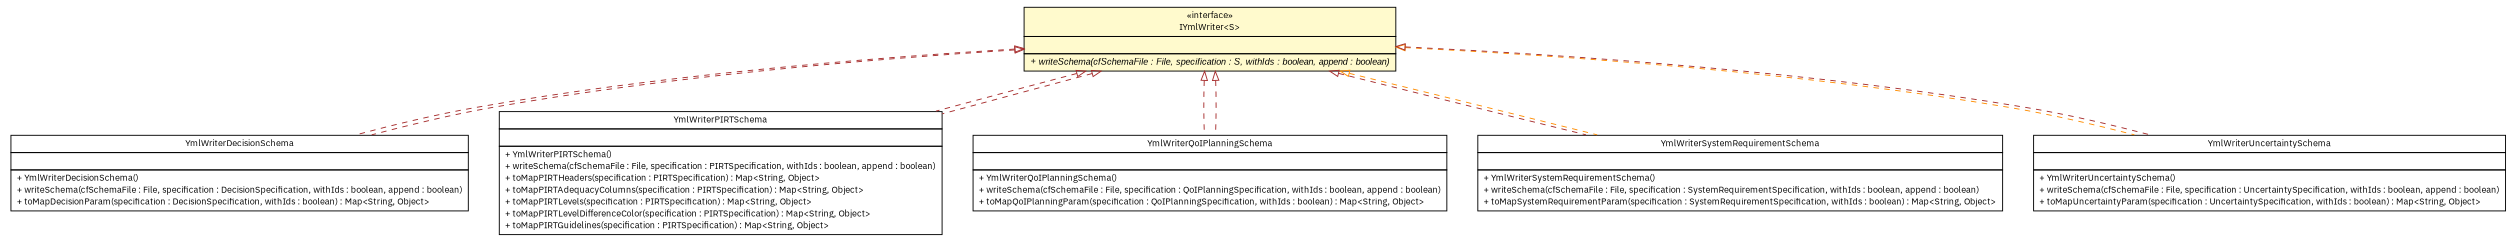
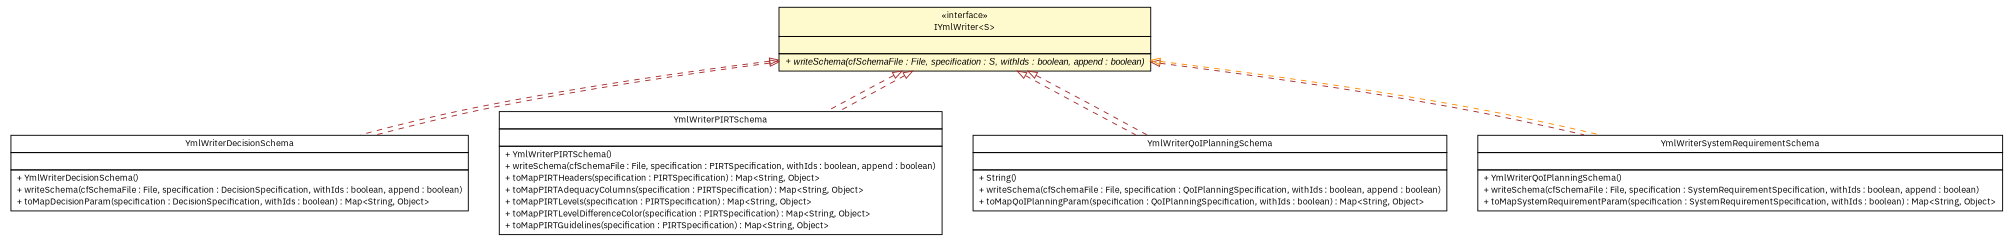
  digraph {
    fontname="IBM Plex Sans"
    nodesep=0.25
    ranksep=0.5
    node [fontcolor=black fontname="IBM Plex Sans" fontsize=10.0 shape=plaintext]
    edge [arrowtail=empty color=brown dir=back fontname="IBM Plex Sans" fontsize=10 headport=p labelfontname=arial labelfontsize=10 style=dashed tailport=p]
    n1 [label=<<table title="gov.sandia.cf.application.configuration.decision.YmlWriterDecisionSchema" border="0" cellborder="1" cellspacing="0" cellpadding="2" port="p" href="./decision/YmlWriterDecisionSchema.html"> 		<tr><td><table border="0" cellspacing="0" cellpadding="1"> <tr><td align="center" balign="center"> YmlWriterDecisionSchema </td></tr> 		</table></td></tr> 		<tr><td><table border="0" cellspacing="0" cellpadding="1"> <tr><td align="left" balign="left">  </td></tr> 		</table></td></tr> 		<tr><td><table border="0" cellspacing="0" cellpadding="1"> <tr><td align="left" balign="left"> + YmlWriterDecisionSchema() </td></tr> <tr><td align="left" balign="left"> + writeSchema(cfSchemaFile : File, specification : DecisionSpecification, withIds : boolean, append : boolean) </td></tr> <tr><td align="left" balign="left"> + toMapDecisionParam(specification : DecisionSpecification, withIds : boolean) : Map&lt;String, Object&gt; </td></tr> 		</table></td></tr> 		</table>>]
    n2 [label=<<table title="gov.sandia.cf.application.configuration.IYmlWriter" border="0" cellborder="1" cellspacing="0" cellpadding="2" port="p" bgcolor="lemonChiffon" href="./IYmlWriter.html"> 		<tr><td><table border="0" cellspacing="0" cellpadding="1"> <tr><td align="center" balign="center"> &#171;interface&#187; </td></tr> <tr><td align="center" balign="center"> IYmlWriter&lt;S&gt; </td></tr> 		</table></td></tr> 		<tr><td><table border="0" cellspacing="0" cellpadding="1"> <tr><td align="left" balign="left">  </td></tr> 		</table></td></tr> 		<tr><td><table border="0" cellspacing="0" cellpadding="1"> <tr><td align="left" balign="left"><font face="arial italic" point-size="10.0"> + writeSchema(cfSchemaFile : File, specification : S, withIds : boolean, append : boolean) </font></td></tr> 		</table></td></tr> 		</table>>]
    n3 [label=<<table title="gov.sandia.cf.application.configuration.pirt.YmlWriterPIRTSchema" border="0" cellborder="1" cellspacing="0" cellpadding="2" port="p" href="./pirt/YmlWriterPIRTSchema.html"> 		<tr><td><table border="0" cellspacing="0" cellpadding="1"> <tr><td align="center" balign="center"> YmlWriterPIRTSchema </td></tr> 		</table></td></tr> 		<tr><td><table border="0" cellspacing="0" cellpadding="1"> <tr><td align="left" balign="left">  </td></tr> 		</table></td></tr> 		<tr><td><table border="0" cellspacing="0" cellpadding="1"> <tr><td align="left" balign="left"> + YmlWriterPIRTSchema() </td></tr> <tr><td align="left" balign="left"> + writeSchema(cfSchemaFile : File, specification : PIRTSpecification, withIds : boolean, append : boolean) </td></tr> <tr><td align="left" balign="left"> + toMapPIRTHeaders(specification : PIRTSpecification) : Map&lt;String, Object&gt; </td></tr> <tr><td align="left" balign="left"> + toMapPIRTAdequacyColumns(specification : PIRTSpecification) : Map&lt;String, Object&gt; </td></tr> <tr><td align="left" balign="left"> + toMapPIRTLevels(specification : PIRTSpecification) : Map&lt;String, Object&gt; </td></tr> <tr><td align="left" balign="left"> + toMapPIRTLevelDifferenceColor(specification : PIRTSpecification) : Map&lt;String, Object&gt; </td></tr> <tr><td align="left" balign="left"> + toMapPIRTGuidelines(specification : PIRTSpecification) : Map&lt;String, Object&gt; </td></tr> 		</table></td></tr> 		</table>>]
-   n4 [label=<<table title="gov.sandia.cf.application.configuration.qoiplanning.YmlWriterQoIPlanningSchema" border="0" cellborder="1" cellspacing="0" cellpadding="2" port="p" href="./qoiplanning/YmlWriterQoIPlanningSchema.html"> 		<tr><td><table border="0" cellspacing="0" cellpadding="1"> <tr><td align="center" balign="center"> YmlWriterQoIPlanningSchema </td></tr> 		</table></td></tr> 		<tr><td><table border="0" cellspacing="0" cellpadding="1"> <tr><td align="left" balign="left">  </td></tr> 		</table></td></tr> 		<tr><td><table border="0" cellspacing="0" cellpadding="1"> <tr><td align="left" balign="left"> + YmlWriterQoIPlanningSchema() </td></tr> <tr><td align="left" balign="left"> + writeSchema(cfSchemaFile : File, specification : QoIPlanningSpecification, withIds : boolean, append : boolean) </td></tr> <tr><td align="left" balign="left"> + toMapQoIPlanningParam(specification : QoIPlanningSpecification, withIds : boolean) : Map&lt;String, Object&gt; </td></tr> 		</table></td></tr> 		</table>>]
-   n5 [label=<<table title="gov.sandia.cf.application.configuration.requirement.YmlWriterSystemRequirementSchema" border="0" cellborder="1" cellspacing="0" cellpadding="2" port="p" href="./requirement/YmlWriterSystemRequirementSchema.html"> 		<tr><td><table border="0" cellspacing="0" cellpadding="1"> <tr><td align="center" balign="center"> YmlWriterSystemRequirementSchema </td></tr> 		</table></td></tr> 		<tr><td><table border="0" cellspacing="0" cellpadding="1"> <tr><td align="left" balign="left">  </td></tr> 		</table></td></tr> 		<tr><td><table border="0" cellspacing="0" cellpadding="1"> <tr><td align="left" balign="left"> + YmlWriterSystemRequirementSchema() </td></tr> <tr><td align="left" balign="left"> + writeSchema(cfSchemaFile : File, specification : SystemRequirementSpecification, withIds : boolean, append : boolean) </td></tr> <tr><td align="left" balign="left"> + toMapSystemRequirementParam(specification : SystemRequirementSpecification, withIds : boolean) : Map&lt;String, Object&gt; </td></tr> 		</table></td></tr> 		</table>>]
-   n6 [label=<<table title="gov.sandia.cf.application.configuration.uncertainty.YmlWriterUncertaintySchema" border="0" cellborder="1" cellspacing="0" cellpadding="2" port="p" href="./uncertainty/YmlWriterUncertaintySchema.html"> 		<tr><td><table border="0" cellspacing="0" cellpadding="1"> <tr><td align="center" balign="center"> YmlWriterUncertaintySchema </td></tr> 		</table></td></tr> 		<tr><td><table border="0" cellspacing="0" cellpadding="1"> <tr><td align="left" balign="left">  </td></tr> 		</table></td></tr> 		<tr><td><table border="0" cellspacing="0" cellpadding="1"> <tr><td align="left" balign="left"> + YmlWriterUncertaintySchema() </td></tr> <tr><td align="left" balign="left"> + writeSchema(cfSchemaFile : File, specification : UncertaintySpecification, withIds : boolean, append : boolean) </td></tr> <tr><td align="left" balign="left"> + toMapUncertaintyParam(specification : UncertaintySpecification, withIds : boolean) : Map&lt;String, Object&gt; </td></tr> 		</table></td></tr> 		</table>>]
+   n4 [label=<<table title="gov.sandia.cf.application.configuration.qoiplanning.YmlWriterQoIPlanningSchema" border="0" cellborder="1" cellspacing="0" cellpadding="2" port="p" href="./qoiplanning/YmlWriterQoIPlanningSchema.html"> 		<tr><td><table border="0" cellspacing="0" cellpadding="1"> <tr><td align="center" balign="center"> YmlWriterQoIPlanningSchema </td></tr> 		</table></td></tr> 		<tr><td><table border="0" cellspacing="0" cellpadding="1"> <tr><td align="left" balign="left">  </td></tr> 		</table></td></tr> 		<tr><td><table border="0" cellspacing="0" cellpadding="1"> <tr><td align="left" balign="left"> + String() </td></tr> <tr><td align="left" balign="left"> + writeSchema(cfSchemaFile : File, specification : QoIPlanningSpecification, withIds : boolean, append : boolean) </td></tr> <tr><td align="left" balign="left"> + toMapQoIPlanningParam(specification : QoIPlanningSpecification, withIds : boolean) : Map&lt;String, Object&gt; </td></tr> 		</table></td></tr> 		</table>>]
+   n5 [label=<<table title="gov.sandia.cf.application.configuration.requirement.YmlWriterSystemRequirementSchema" border="0" cellborder="1" cellspacing="0" cellpadding="2" port="p" href="./requirement/YmlWriterSystemRequirementSchema.html"> 		<tr><td><table border="0" cellspacing="0" cellpadding="1"> <tr><td align="center" balign="center"> YmlWriterSystemRequirementSchema </td></tr> 		</table></td></tr> 		<tr><td><table border="0" cellspacing="0" cellpadding="1"> <tr><td align="left" balign="left">  </td></tr> 		</table></td></tr> 		<tr><td><table border="0" cellspacing="0" cellpadding="1"> <tr><td align="left" balign="left"> + YmlWriterQoIPlanningSchema() </td></tr> <tr><td align="left" balign="left"> + writeSchema(cfSchemaFile : File, specification : SystemRequirementSpecification, withIds : boolean, append : boolean) </td></tr> <tr><td align="left" balign="left"> + toMapSystemRequirementParam(specification : SystemRequirementSpecification, withIds : boolean) : Map&lt;String, Object&gt; </td></tr> 		</table></td></tr> 		</table>>]
    n2 -> n1
    n2 -> n1
    n2 -> n3
    n2 -> n3
    n2 -> n4
    n2 -> n4
    n2 -> n5
    n2 -> n5 [color=darkorange]
-   n2 -> n6 [color=darkorange]
-   n2 -> n6
  }
